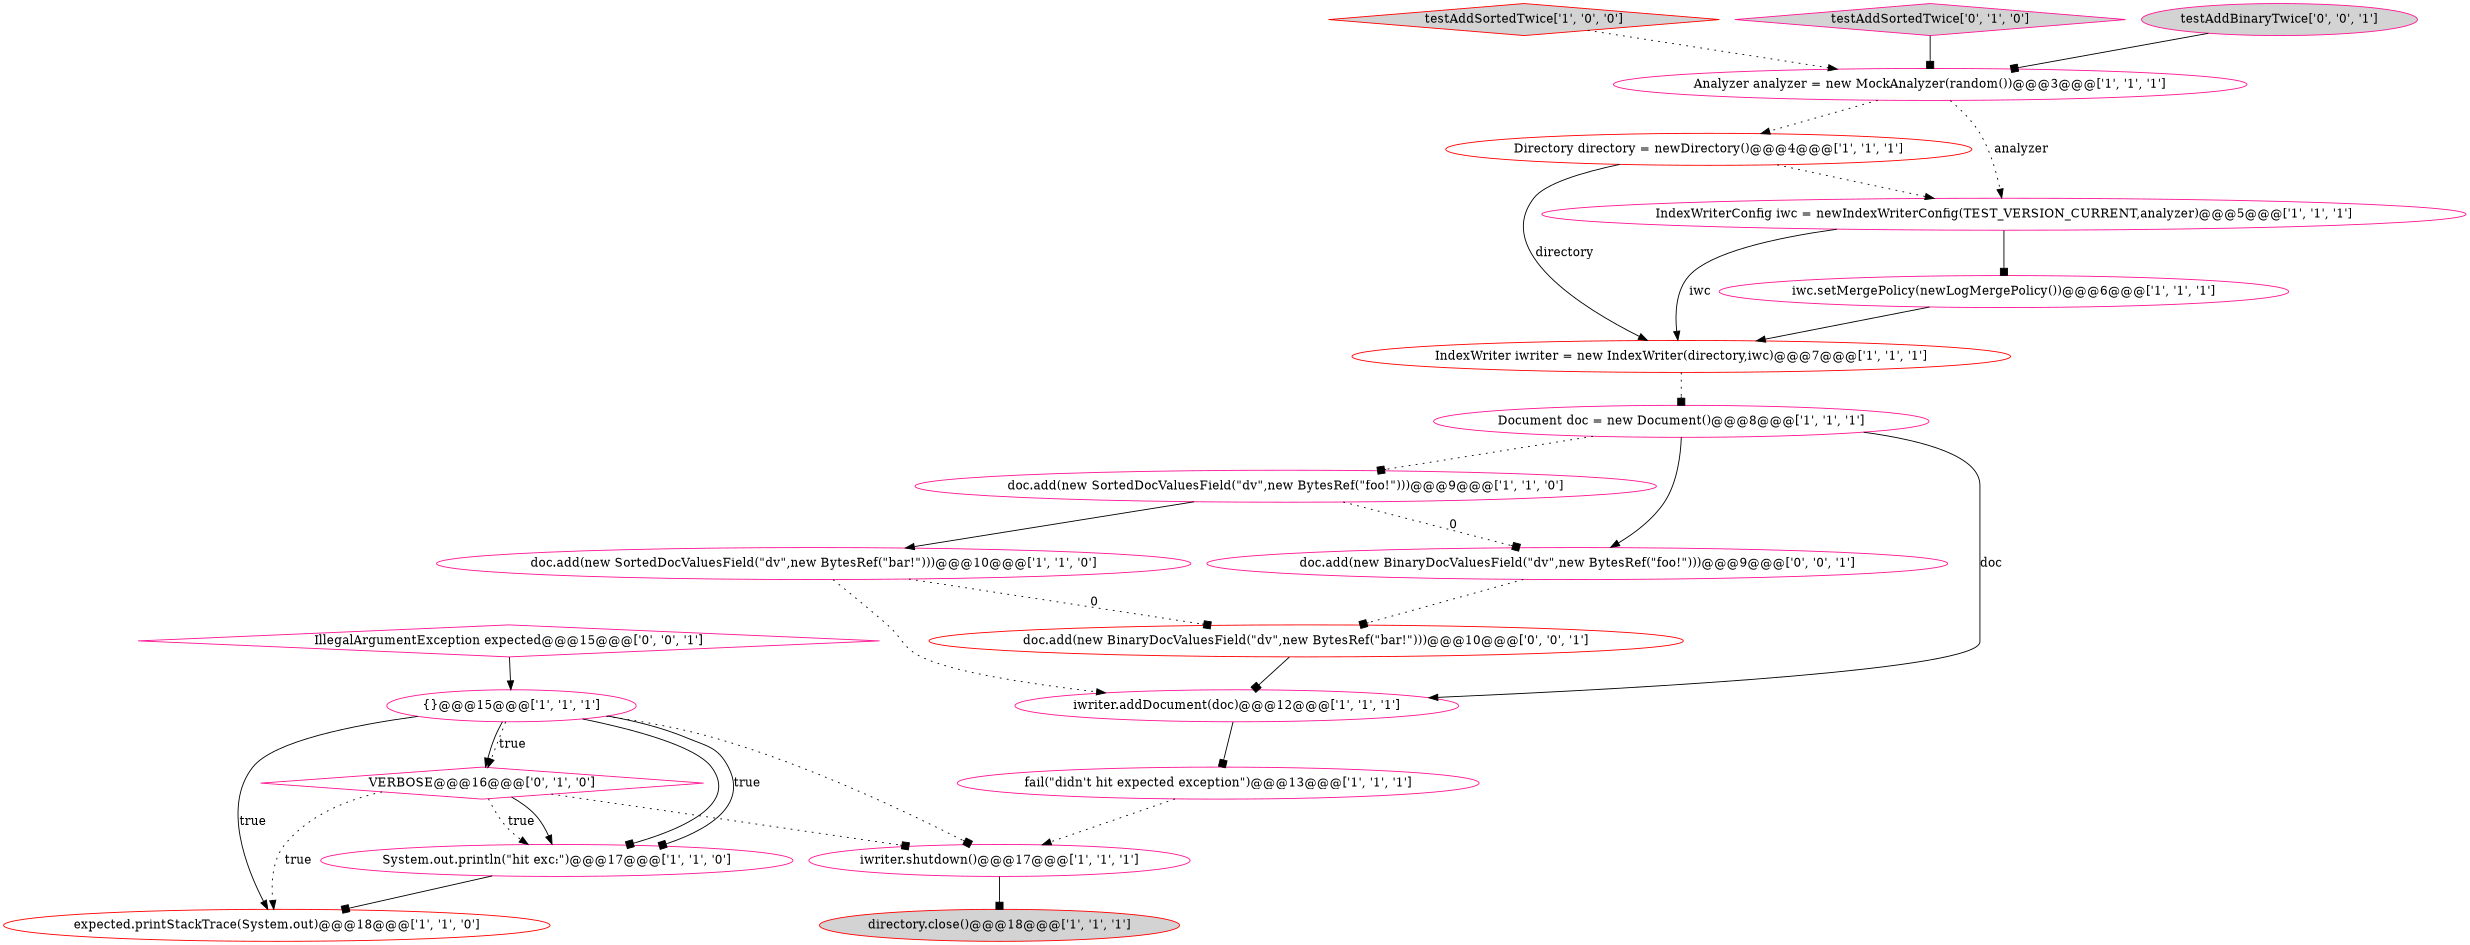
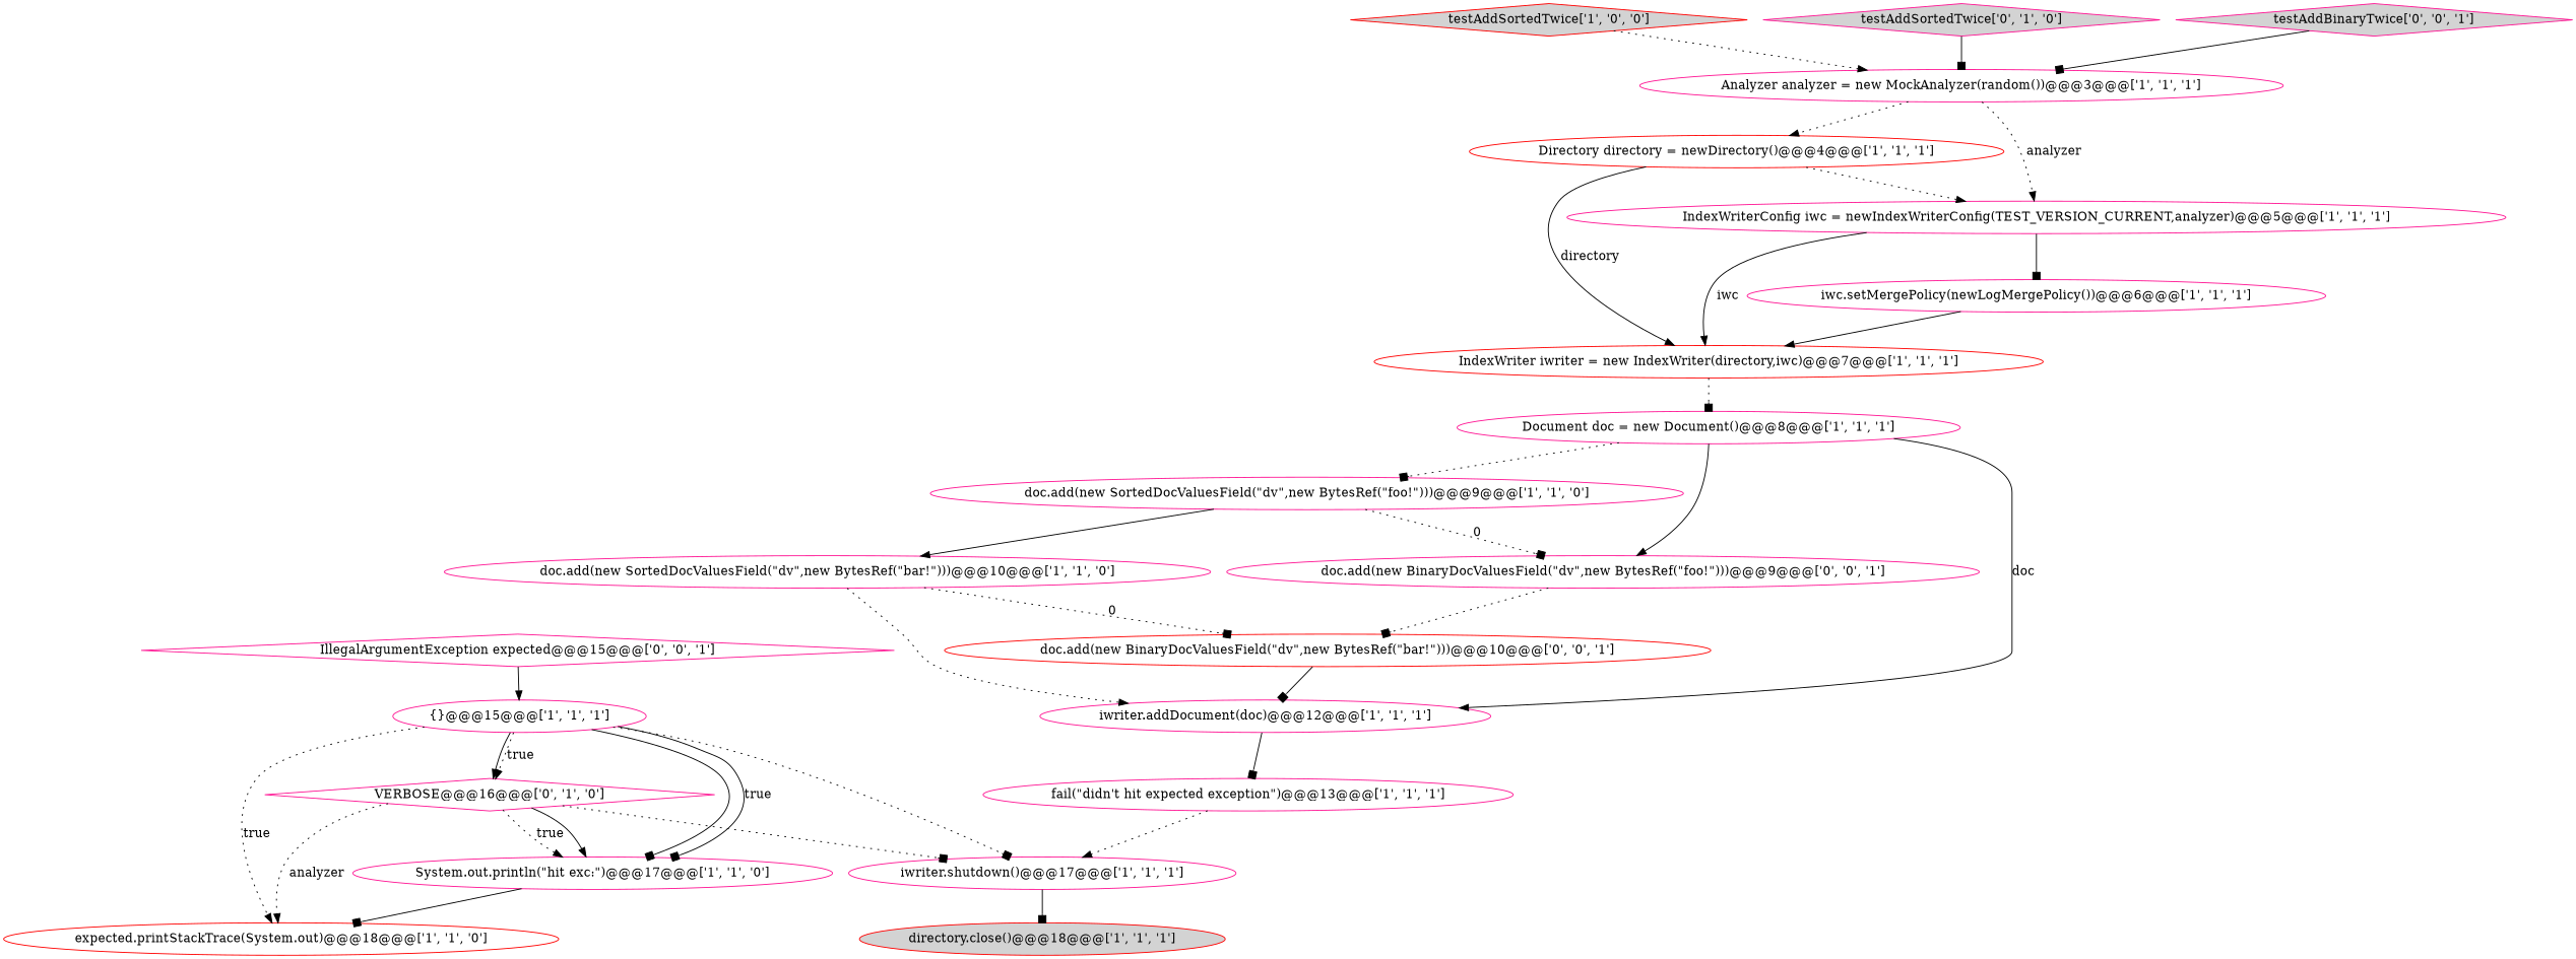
  digraph {
    node [color=deeppink fillcolor=white shape=ellipse style=filled]
    edge [arrowhead=normal style=solid]
    n1 [label="doc.add(new SortedDocValuesField(\"dv\",new BytesRef(\"foo!\")))@@@9@@@['1', '1', '0']"]
    n2 [label="doc.add(new BinaryDocValuesField(\"dv\",new BytesRef(\"foo!\")))@@@9@@@['0', '0', '1']"]
    n3 [label="doc.add(new SortedDocValuesField(\"dv\",new BytesRef(\"bar!\")))@@@10@@@['1', '1', '0']"]
    n4 [color=red label="doc.add(new BinaryDocValuesField(\"dv\",new BytesRef(\"bar!\")))@@@10@@@['0', '0', '1']"]
    n5 [label="iwriter.addDocument(doc)@@@12@@@['1', '1', '1']"]
    n6 [label="fail(\"didn't hit expected exception\")@@@13@@@['1', '1', '1']"]
    n7 [label="iwriter.shutdown()@@@17@@@['1', '1', '1']"]
    n8 [color=red fillcolor=lightgray label="directory.close()@@@18@@@['1', '1', '1']"]
    n9 [label="iwc.setMergePolicy(newLogMergePolicy())@@@6@@@['1', '1', '1']"]
    n10 [color=red label="IndexWriter iwriter = new IndexWriter(directory,iwc)@@@7@@@['1', '1', '1']"]
    n11 [label="Document doc = new Document()@@@8@@@['1', '1', '1']"]
    n12 [label="Analyzer analyzer = new MockAnalyzer(random())@@@3@@@['1', '1', '1']"]
    n13 [color=red label="Directory directory = newDirectory()@@@4@@@['1', '1', '1']"]
    n14 [label="IndexWriterConfig iwc = newIndexWriterConfig(TEST_VERSION_CURRENT,analyzer)@@@5@@@['1', '1', '1']"]
    n15 [color=red label="expected.printStackTrace(System.out)@@@18@@@['1', '1', '0']"]
    n16 [label="{}@@@15@@@['1', '1', '1']"]
    n17 [label="VERBOSE@@@16@@@['0', '1', '0']" shape=diamond]
    n18 [label="System.out.println(\"hit exc:\")@@@17@@@['1', '1', '0']"]
    n19 [color=red fillcolor=lightgray label="testAddSortedTwice['1', '0', '0']" shape=diamond]
    n20 [fillcolor=lightgray label="testAddSortedTwice['0', '1', '0']" shape=diamond]
-   n21 [fillcolor=lightgray label="testAddBinaryTwice['0', '0', '1']"]
+   n21 [fillcolor=lightgray label="testAddBinaryTwice['0', '0', '1']" shape=diamond]
    n22 [label="IllegalArgumentException expected@@@15@@@['0', '0', '1']" shape=diamond]
    n1 -> n2 [arrowhead=box label=0 style=dotted]
    n1 -> n3
    n2 -> n4 [arrowhead=box style=dotted]
    n3 -> n4 [arrowhead=box label=0 style=dotted]
    n3 -> n5 [style=dotted]
    n4 -> n5 [arrowhead=box]
    n5 -> n6 [arrowhead=box]
    n6 -> n7 [style=dotted]
    n7 -> n8 [arrowhead=box]
    n9 -> n10
    n10 -> n11 [arrowhead=box style=dotted]
    n11 -> n1 [arrowhead=box style=dotted]
    n11 -> n2
    n11 -> n5 [label=doc]
    n12 -> n13 [style=dotted]
    n12 -> n14 [label=analyzer style=dotted]
    n13 -> n10 [label=directory]
    n13 -> n14 [style=dotted]
    n14 -> n9 [arrowhead=box]
    n14 -> n10 [label=iwc]
    n16 -> n7 [arrowhead=box style=dotted]
-   n16 -> n15 [label=true]
+   n16 -> n15 [label=true style=dotted]
    n16 -> n17
    n16 -> n17 [label=true style=dotted]
    n16 -> n18 [arrowhead=box]
    n16 -> n18 [arrowhead=box label=true]
    n17 -> n7 [arrowhead=box style=dotted]
-   n17 -> n15 [label=true style=dotted]
+   n17 -> n15 [label=analyzer style=dotted]
    n17 -> n18 [label=true style=dotted]
    n17 -> n18
    n18 -> n15 [arrowhead=box]
    n19 -> n12 [style=dotted]
    n20 -> n12 [arrowhead=box]
    n21 -> n12 [arrowhead=box]
    n22 -> n16
  }
